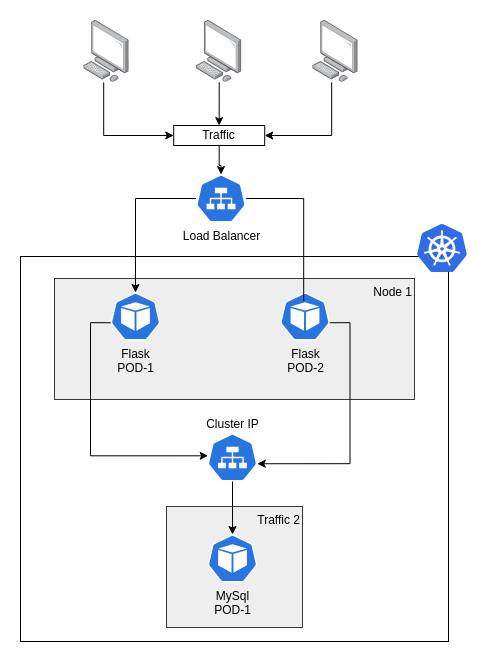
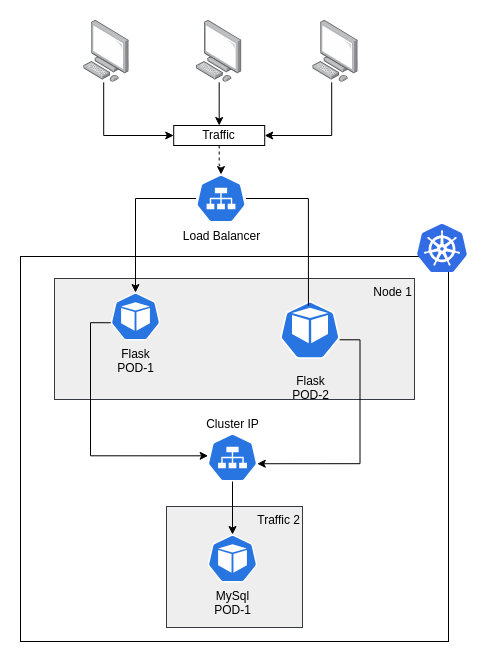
  <mxCell id="0" />
  <mxCell id="1" parent="0" />
  <mxCell id="2" style="edgeStyle=orthogonalEdgeStyle;rounded=0;orthogonalLoop=1;jettySize=auto;html=1;entryX=0;entryY=0.5;entryDx=0;entryDy=0;" edge="1" parent="1" source="3" target="9"><mxGeometry relative="1" as="geometry"><Array as="points"><mxPoint x="103.2" y="135" /></Array></mxGeometry></mxCell>
  <mxCell id="3" value="" style="image;points=[];aspect=fixed;html=1;align=center;shadow=0;dashed=0;image=img/lib/allied_telesis/computer_and_terminals/Personal_Computer.svg;" vertex="1" parent="1"><mxGeometry x="83.2" y="20" width="45.6" height="61.8" as="geometry" /></mxCell>
  <mxCell id="4" style="edgeStyle=orthogonalEdgeStyle;rounded=0;orthogonalLoop=1;jettySize=auto;html=1;entryX=0.5;entryY=0;entryDx=0;entryDy=0;" edge="1" parent="1" source="5" target="9"><mxGeometry relative="1" as="geometry" /></mxCell>
  <mxCell id="5" value="" style="image;points=[];aspect=fixed;html=1;align=center;shadow=0;dashed=0;image=img/lib/allied_telesis/computer_and_terminals/Personal_Computer.svg;" vertex="1" parent="1"><mxGeometry x="195.9" y="20" width="45.6" height="61.8" as="geometry" /></mxCell>
  <mxCell id="6" style="edgeStyle=orthogonalEdgeStyle;rounded=0;orthogonalLoop=1;jettySize=auto;html=1;entryX=1;entryY=0.5;entryDx=0;entryDy=0;" edge="1" parent="1" source="7" target="9"><mxGeometry relative="1" as="geometry"><mxPoint x="279.2" y="135" as="targetPoint" /><Array as="points"><mxPoint x="331.2" y="135" /></Array></mxGeometry></mxCell>
  <mxCell id="7" value="" style="image;points=[];aspect=fixed;html=1;align=center;shadow=0;dashed=0;image=img/lib/allied_telesis/computer_and_terminals/Personal_Computer.svg;" vertex="1" parent="1"><mxGeometry x="312.2" y="20" width="45.6" height="61.8" as="geometry" /></mxCell>
- <mxCell id="8" style="edgeStyle=orthogonalEdgeStyle;rounded=0;orthogonalLoop=1;jettySize=auto;html=1;entryX=0.5;entryY=0;entryDx=0;entryDy=0;entryPerimeter=0;" edge="1" parent="1" source="9" target="16"><mxGeometry relative="1" as="geometry"><mxPoint x="220.5" y="150" as="targetPoint" /></mxGeometry></mxCell>
+ <mxCell id="8" style="edgeStyle=orthogonalEdgeStyle;rounded=0;orthogonalLoop=1;jettySize=auto;html=1;entryX=0.5;entryY=0;entryDx=0;entryDy=0;entryPerimeter=0;dashed=1;" edge="1" parent="1" source="9" target="16"><mxGeometry relative="1" as="geometry"><mxPoint x="220.5" y="150" as="targetPoint" /></mxGeometry></mxCell>
  <mxCell id="9" value="Traffic" style="rounded=0;whiteSpace=wrap;html=1;" vertex="1" parent="1"><mxGeometry x="173.2" y="125" width="91" height="20" as="geometry" /></mxCell>
  <mxCell id="10" value="" style="rounded=0;whiteSpace=wrap;html=1;" vertex="1" parent="1"><mxGeometry x="20" y="256" width="428" height="385" as="geometry" /></mxCell>
  <mxCell id="11" value="Node 1" style="whiteSpace=wrap;html=1;align=right;verticalAlign=top;fillColor=#eeeeee;strokeColor=#36393d;" vertex="1" parent="1"><mxGeometry x="54" y="278" width="360" height="121" as="geometry" /></mxCell>
  <mxCell id="12" value="" style="image;sketch=0;aspect=fixed;html=1;points=[];align=center;fontSize=12;image=img/lib/mscae/Kubernetes.svg;" vertex="1" parent="1"><mxGeometry x="417" y="224" width="50" height="48" as="geometry" /></mxCell>
  <mxCell id="13" value="Traffic 2" style="whiteSpace=wrap;html=1;align=right;verticalAlign=top;fillColor=#eeeeee;strokeColor=#36393d;" vertex="1" parent="1"><mxGeometry x="166" y="506" width="136" height="121" as="geometry" /></mxCell>
  <mxCell id="14" value="Flask&lt;div&gt;POD-1&lt;/div&gt;" style="aspect=fixed;sketch=0;html=1;dashed=0;whitespace=wrap;verticalLabelPosition=bottom;verticalAlign=top;fillColor=#2875E2;strokeColor=#ffffff;points=[[0.005,0.63,0],[0.1,0.2,0],[0.9,0.2,0],[0.5,0,0],[0.995,0.63,0],[0.72,0.99,0],[0.5,1,0],[0.28,0.99,0]];shape=mxgraph.kubernetes.icon2;prIcon=pod" vertex="1" parent="1"><mxGeometry x="110" y="292" width="50" height="48" as="geometry" /></mxCell>
  <mxCell id="15" style="edgeStyle=orthogonalEdgeStyle;rounded=0;orthogonalLoop=1;jettySize=auto;html=1;" edge="1" parent="1" source="16" target="14"><mxGeometry relative="1" as="geometry" /></mxCell>
  <mxCell id="16" value="Load Balancer" style="aspect=fixed;sketch=0;html=1;dashed=0;whitespace=wrap;verticalLabelPosition=bottom;verticalAlign=top;fillColor=#2875E2;strokeColor=#ffffff;points=[[0.005,0.63,0],[0.1,0.2,0],[0.9,0.2,0],[0.5,0,0],[0.995,0.63,0],[0.72,0.99,0],[0.5,1,0],[0.28,0.99,0]];shape=mxgraph.kubernetes.icon2;prIcon=svc" vertex="1" parent="1"><mxGeometry x="195.5" y="174" width="50" height="48" as="geometry" /></mxCell>
- <mxCell id="17" value="Flask&lt;div&gt;POD-2&lt;/div&gt;" style="aspect=fixed;sketch=0;html=1;dashed=0;whitespace=wrap;verticalLabelPosition=bottom;verticalAlign=top;fillColor=#2875E2;strokeColor=#ffffff;points=[[0.005,0.63,0],[0.1,0.2,0],[0.9,0.2,0],[0.5,0,0],[0.995,0.63,0],[0.72,0.99,0],[0.5,1,0],[0.28,0.99,0]];shape=mxgraph.kubernetes.icon2;prIcon=pod" vertex="1" parent="1"><mxGeometry x="279.5" y="292" width="50" height="48" as="geometry" /></mxCell>
+ <mxCell id="17" value="Flask&lt;div&gt;POD-2&lt;/div&gt;" style="aspect=fixed;sketch=0;html=1;dashed=0;whitespace=wrap;verticalLabelPosition=bottom;verticalAlign=top;fillColor=#2875E2;strokeColor=#ffffff;points=[[0.005,0.63,0],[0.1,0.2,0],[0.9,0.2,0],[0.5,0,0],[0.995,0.63,0],[0.72,0.99,0],[0.5,1,0],[0.28,0.99,0]];shape=mxgraph.kubernetes.icon2;prIcon=pod" vertex="1" parent="1"><mxGeometry x="279.5" y="292" width="60" height="75" as="geometry" /></mxCell>
  <mxCell id="18" style="edgeStyle=orthogonalEdgeStyle;rounded=0;orthogonalLoop=1;jettySize=auto;html=1;entryX=0.474;entryY=0.176;entryDx=0;entryDy=0;entryPerimeter=0;endArrow=none;" edge="1" parent="1" source="16" target="17"><mxGeometry relative="1" as="geometry" /></mxCell>
  <mxCell id="19" value="MySql&lt;div&gt;POD-1&lt;/div&gt;" style="aspect=fixed;sketch=0;html=1;dashed=0;whitespace=wrap;verticalLabelPosition=bottom;verticalAlign=top;fillColor=#2875E2;strokeColor=#ffffff;points=[[0.005,0.63,0],[0.1,0.2,0],[0.9,0.2,0],[0.5,0,0],[0.995,0.63,0],[0.72,0.99,0],[0.5,1,0],[0.28,0.99,0]];shape=mxgraph.kubernetes.icon2;prIcon=pod" vertex="1" parent="1"><mxGeometry x="207" y="534" width="50" height="48" as="geometry" /></mxCell>
  <mxCell id="20" value="Cluster IP" style="aspect=fixed;sketch=0;html=1;dashed=0;whitespace=wrap;verticalLabelPosition=top;verticalAlign=bottom;fillColor=#2875E2;strokeColor=#ffffff;points=[[0.005,0.63,0],[0.1,0.2,0],[0.9,0.2,0],[0.5,0,0],[0.995,0.63,0],[0.72,0.99,0],[0.5,1,0],[0.28,0.99,0]];shape=mxgraph.kubernetes.icon2;prIcon=svc;labelPosition=center;align=center;" vertex="1" parent="1"><mxGeometry x="207" y="433" width="50" height="48" as="geometry" /></mxCell>
  <mxCell id="21" style="edgeStyle=orthogonalEdgeStyle;rounded=0;orthogonalLoop=1;jettySize=auto;html=1;entryX=0.995;entryY=0.63;entryDx=0;entryDy=0;entryPerimeter=0;exitX=0.995;exitY=0.63;exitDx=0;exitDy=0;exitPerimeter=0;" edge="1" parent="1" source="17" target="20"><mxGeometry relative="1" as="geometry" /></mxCell>
  <mxCell id="22" style="edgeStyle=orthogonalEdgeStyle;rounded=0;orthogonalLoop=1;jettySize=auto;html=1;entryX=0.013;entryY=0.465;entryDx=0;entryDy=0;entryPerimeter=0;exitX=0.005;exitY=0.63;exitDx=0;exitDy=0;exitPerimeter=0;" edge="1" parent="1" source="14" target="20"><mxGeometry relative="1" as="geometry" /></mxCell>
  <mxCell id="23" style="edgeStyle=orthogonalEdgeStyle;rounded=0;orthogonalLoop=1;jettySize=auto;html=1;entryX=0.5;entryY=0;entryDx=0;entryDy=0;entryPerimeter=0;" edge="1" parent="1" source="20" target="19"><mxGeometry relative="1" as="geometry" /></mxCell>
